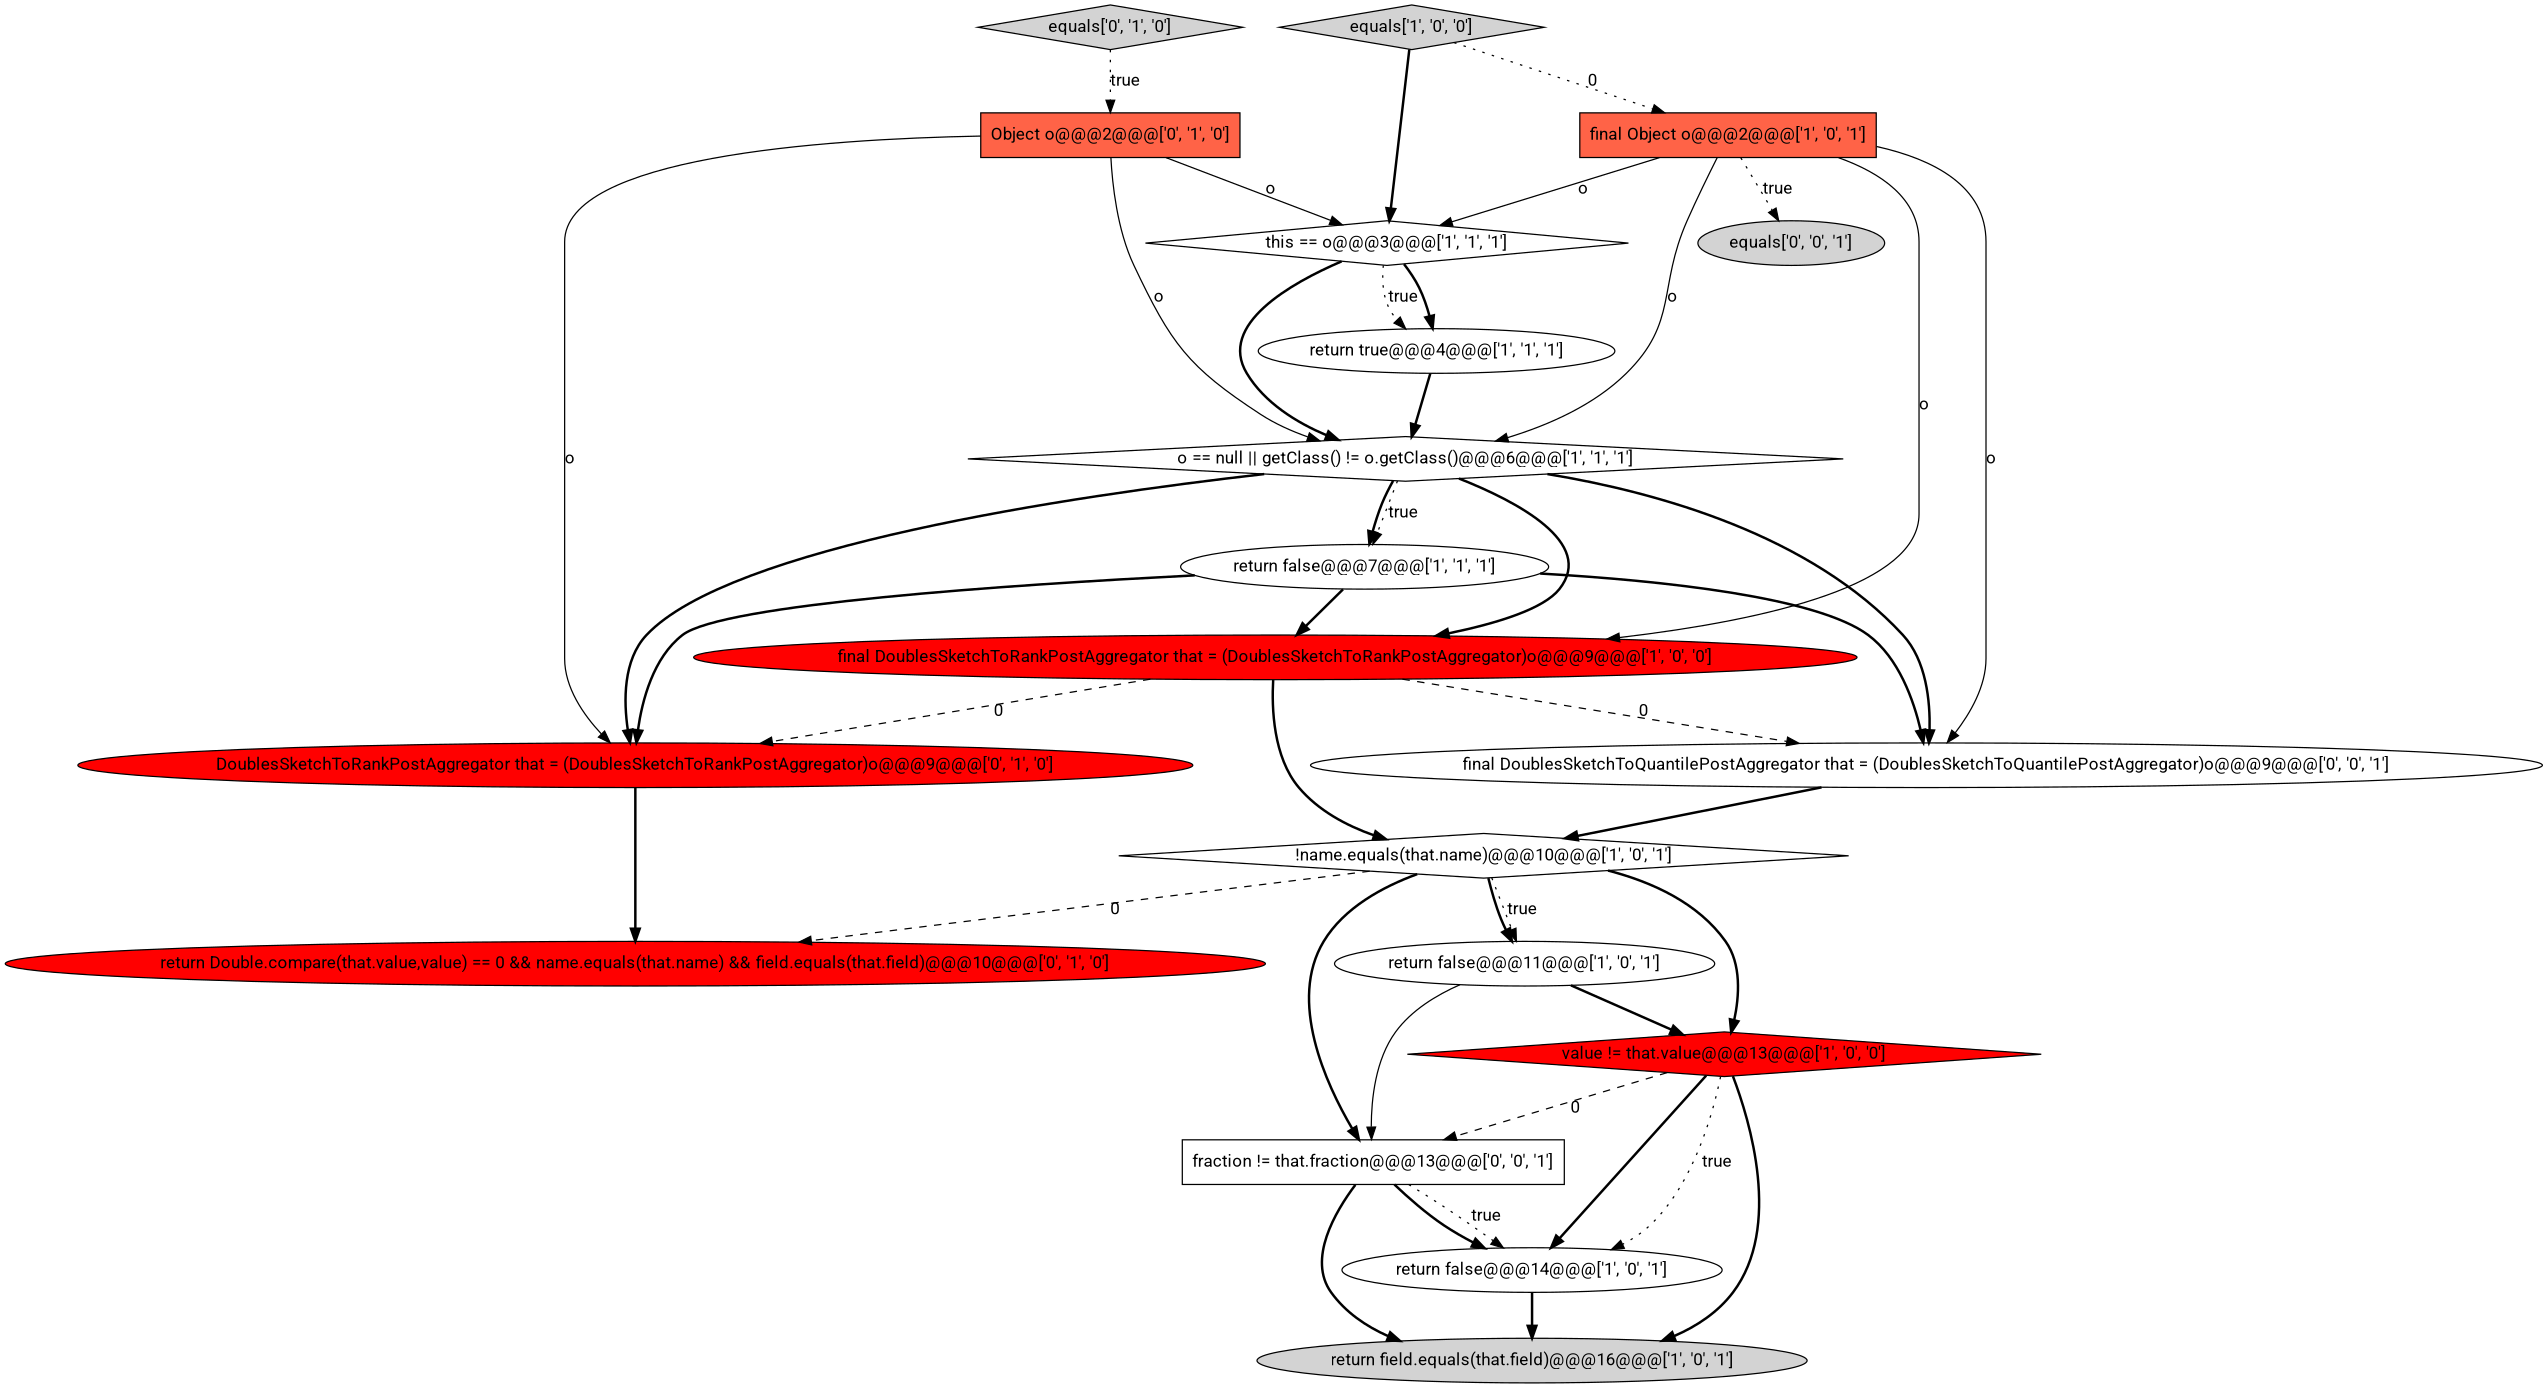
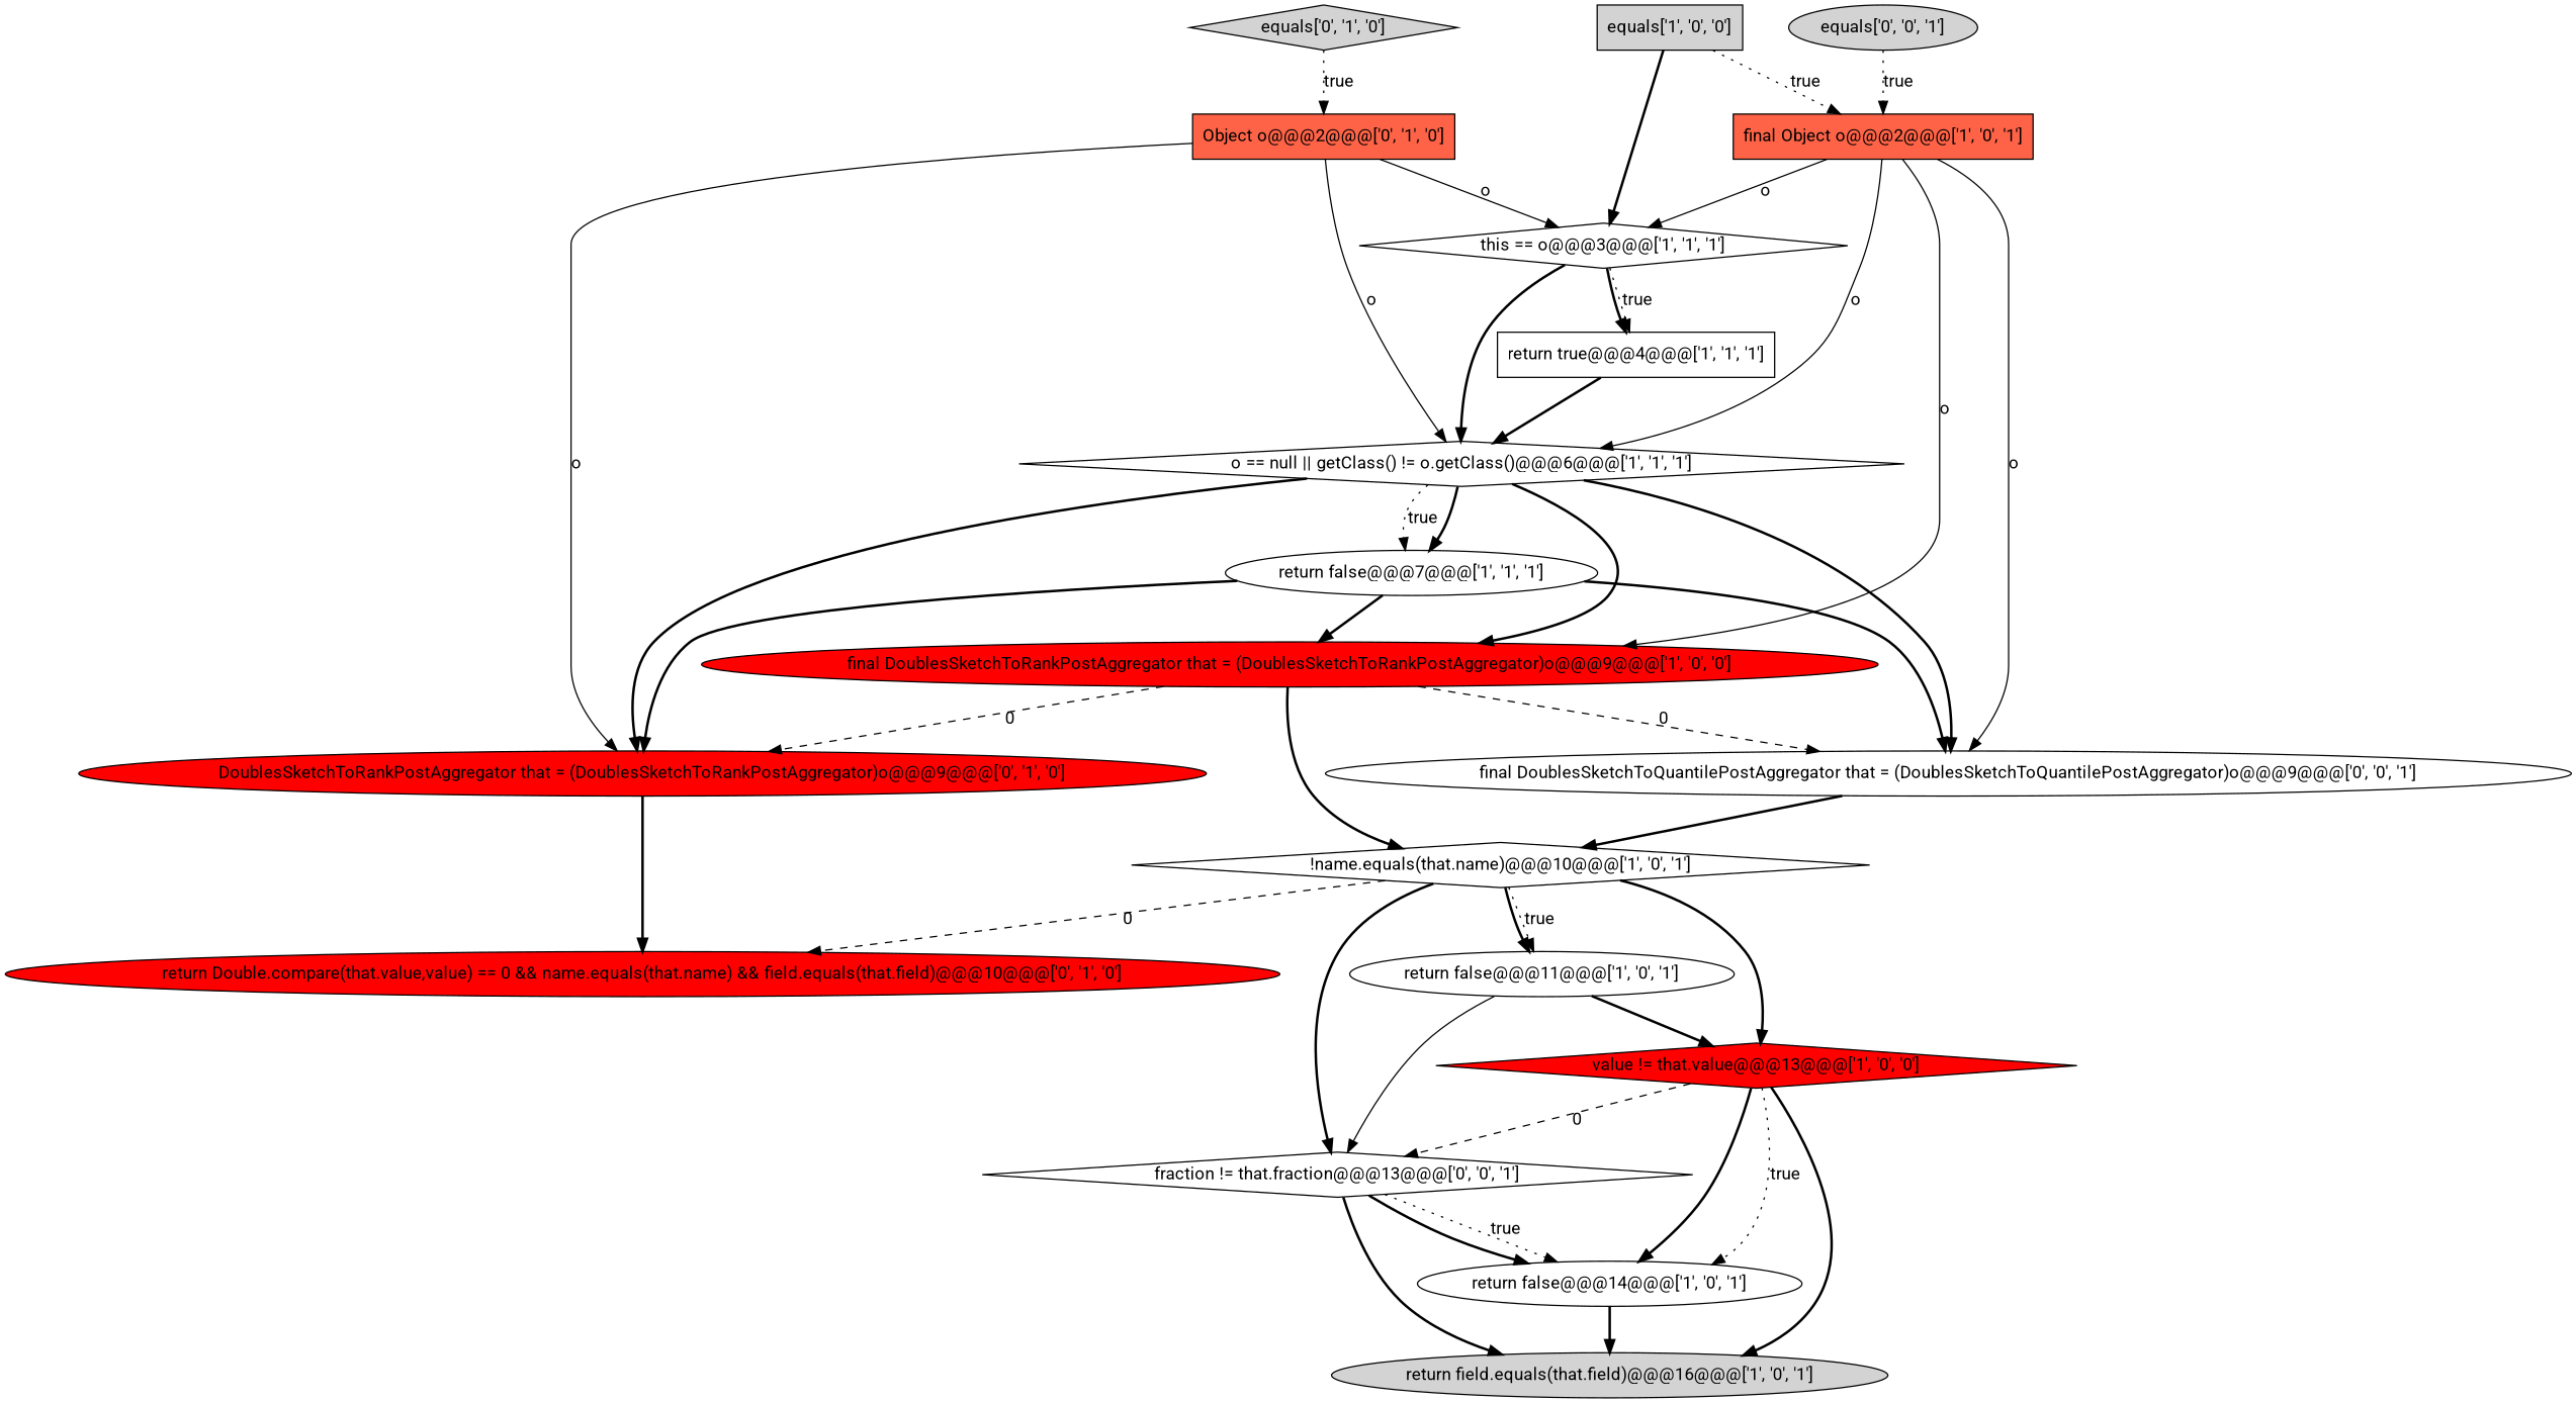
  digraph {
    fontname=Roboto
    node [fillcolor=white fontname=Roboto shape=ellipse style=filled]
    edge [fontname=Roboto style=bold]
    n1 [fillcolor=red label="return Double.compare(that.value,value) == 0 && name.equals(that.name) && field.equals(that.field)@@@10@@@['0', '1', '0']"]
-   n2 [label="return true@@@4@@@['1', '1', '1']"]
+   n2 [label="return true@@@4@@@['1', '1', '1']" shape=box]
    n3 [label="o == null || getClass() != o.getClass()@@@6@@@['1', '1', '1']" shape=diamond]
    n4 [fillcolor=red label="DoublesSketchToRankPostAggregator that = (DoublesSketchToRankPostAggregator)o@@@9@@@['0', '1', '0']"]
    n5 [fillcolor=red label="final DoublesSketchToRankPostAggregator that = (DoublesSketchToRankPostAggregator)o@@@9@@@['1', '0', '0']"]
    n6 [label="final DoublesSketchToQuantilePostAggregator that = (DoublesSketchToQuantilePostAggregator)o@@@9@@@['0', '0', '1']"]
    n7 [label="return false@@@7@@@['1', '1', '1']"]
    n8 [label="return false@@@11@@@['1', '0', '1']"]
    n9 [fillcolor=red label="value != that.value@@@13@@@['1', '0', '0']" shape=diamond]
-   n10 [label="fraction != that.fraction@@@13@@@['0', '0', '1']" shape=box]
+   n10 [label="fraction != that.fraction@@@13@@@['0', '0', '1']" shape=diamond]
    n11 [label="return false@@@14@@@['1', '0', '1']"]
    n12 [fillcolor=lightgray label="return field.equals(that.field)@@@16@@@['1', '0', '1']"]
    n13 [fillcolor=lightgray label="equals['0', '0', '1']"]
    n14 [fillcolor=tomato label="final Object o@@@2@@@['1', '0', '1']" shape=box]
    n15 [label="this == o@@@3@@@['1', '1', '1']" shape=diamond]
    n16 [label="!name.equals(that.name)@@@10@@@['1', '0', '1']" shape=diamond]
    n17 [fillcolor=tomato label="Object o@@@2@@@['0', '1', '0']" shape=box]
-   n18 [fillcolor=lightgray label="equals['1', '0', '0']" shape=diamond]
+   n18 [fillcolor=lightgray label="equals['1', '0', '0']" shape=box]
    n19 [fillcolor=lightgray label="equals['0', '1', '0']" shape=diamond]
    n2 -> n3
    n3 -> n4
    n3 -> n5
    n3 -> n6
    n3 -> n7
    n3 -> n7 [label=true style=dotted]
    n4 -> n1
    n5 -> n4 [label=0 style=dashed]
    n5 -> n6 [label=0 style=dashed]
    n5 -> n16
    n6 -> n16
    n7 -> n4
    n7 -> n5
    n7 -> n6
    n8 -> n9
    n8 -> n10 [style=solid]
    n9 -> n10 [label=0 style=dashed]
    n9 -> n11 [label=true style=dotted]
    n9 -> n11
    n9 -> n12
    n10 -> n11 [label=true style=dotted]
    n10 -> n11
    n10 -> n12
    n11 -> n12
-   n14 -> n13 [label=true style=dotted]
+   n13 -> n14 [label=true style=dotted]
    n14 -> n3 [label=o style=solid]
    n14 -> n5 [label=o style=solid]
    n14 -> n6 [label=o style=solid]
    n14 -> n15 [label=o style=solid]
    n15 -> n2 [label=true style=dotted]
    n15 -> n2
    n15 -> n3
    n16 -> n1 [label=0 style=dashed]
    n16 -> n8 [label=true style=dotted]
    n16 -> n8
    n16 -> n9
    n16 -> n10
    n17 -> n3 [label=o style=solid]
    n17 -> n4 [label=o style=solid]
    n17 -> n15 [label=o style=solid]
-   n18 -> n14 [label=0 style=dotted]
+   n18 -> n14 [label=true style=dotted]
    n18 -> n15
    n19 -> n17 [label=true style=dotted]
  }
